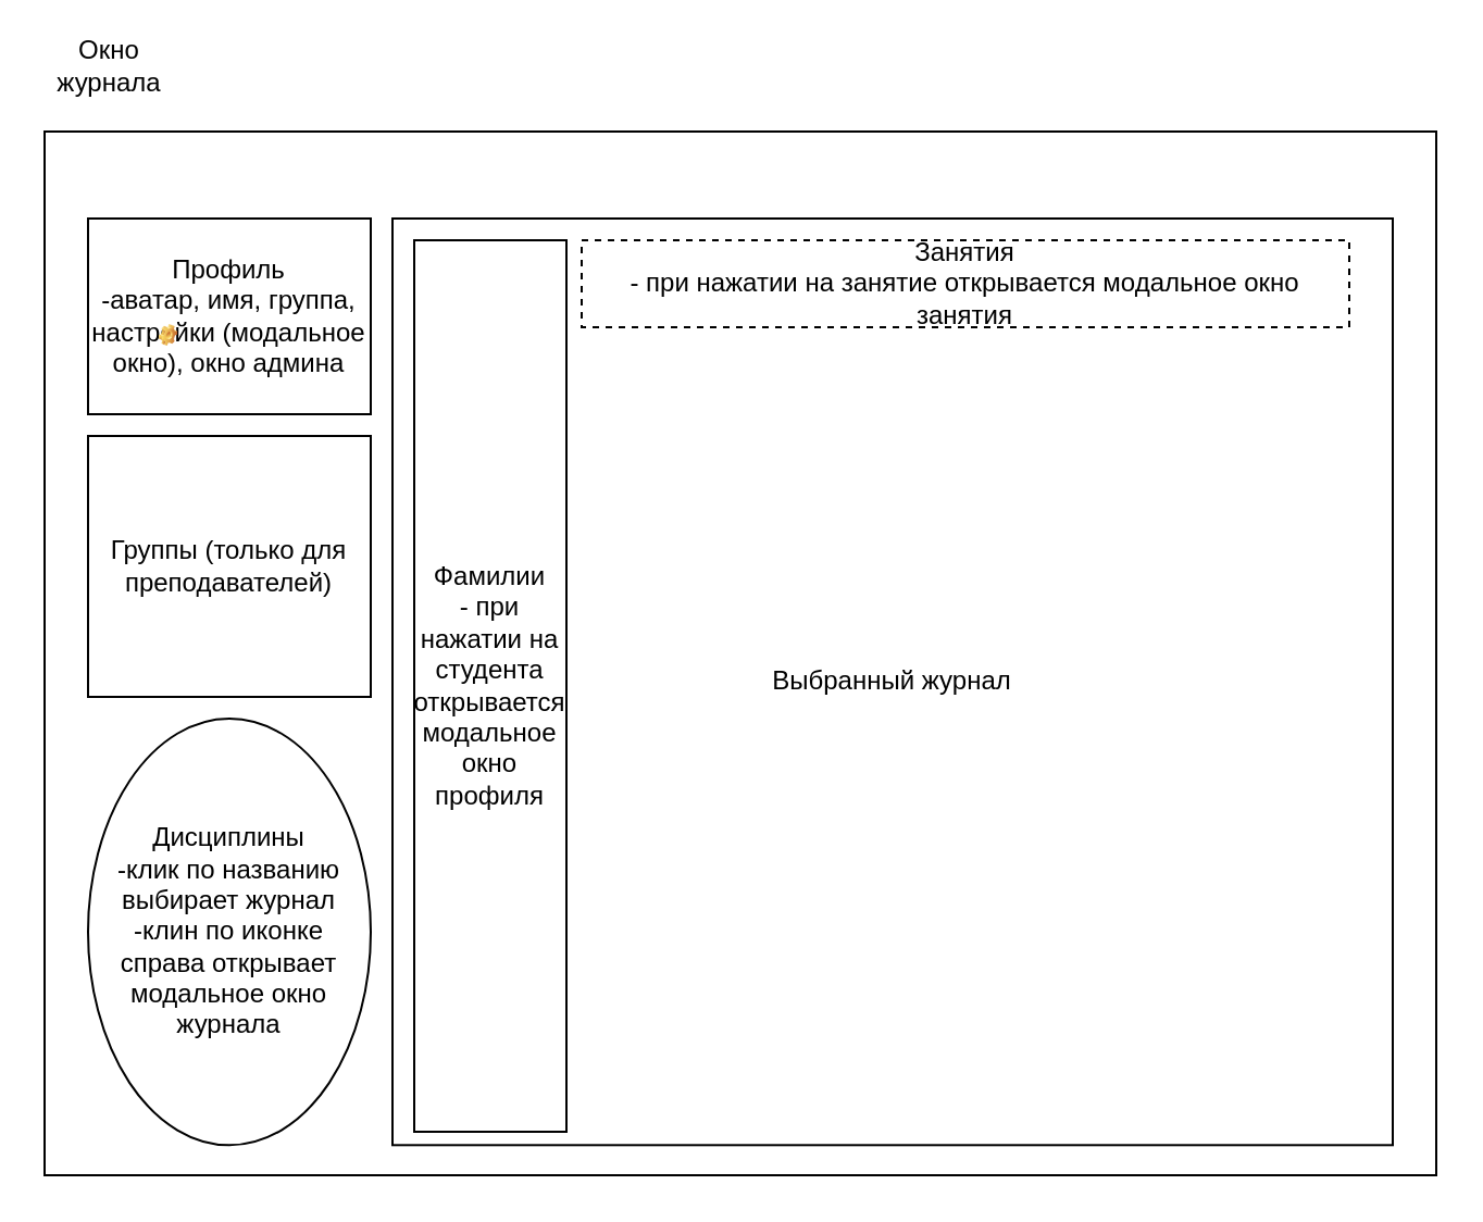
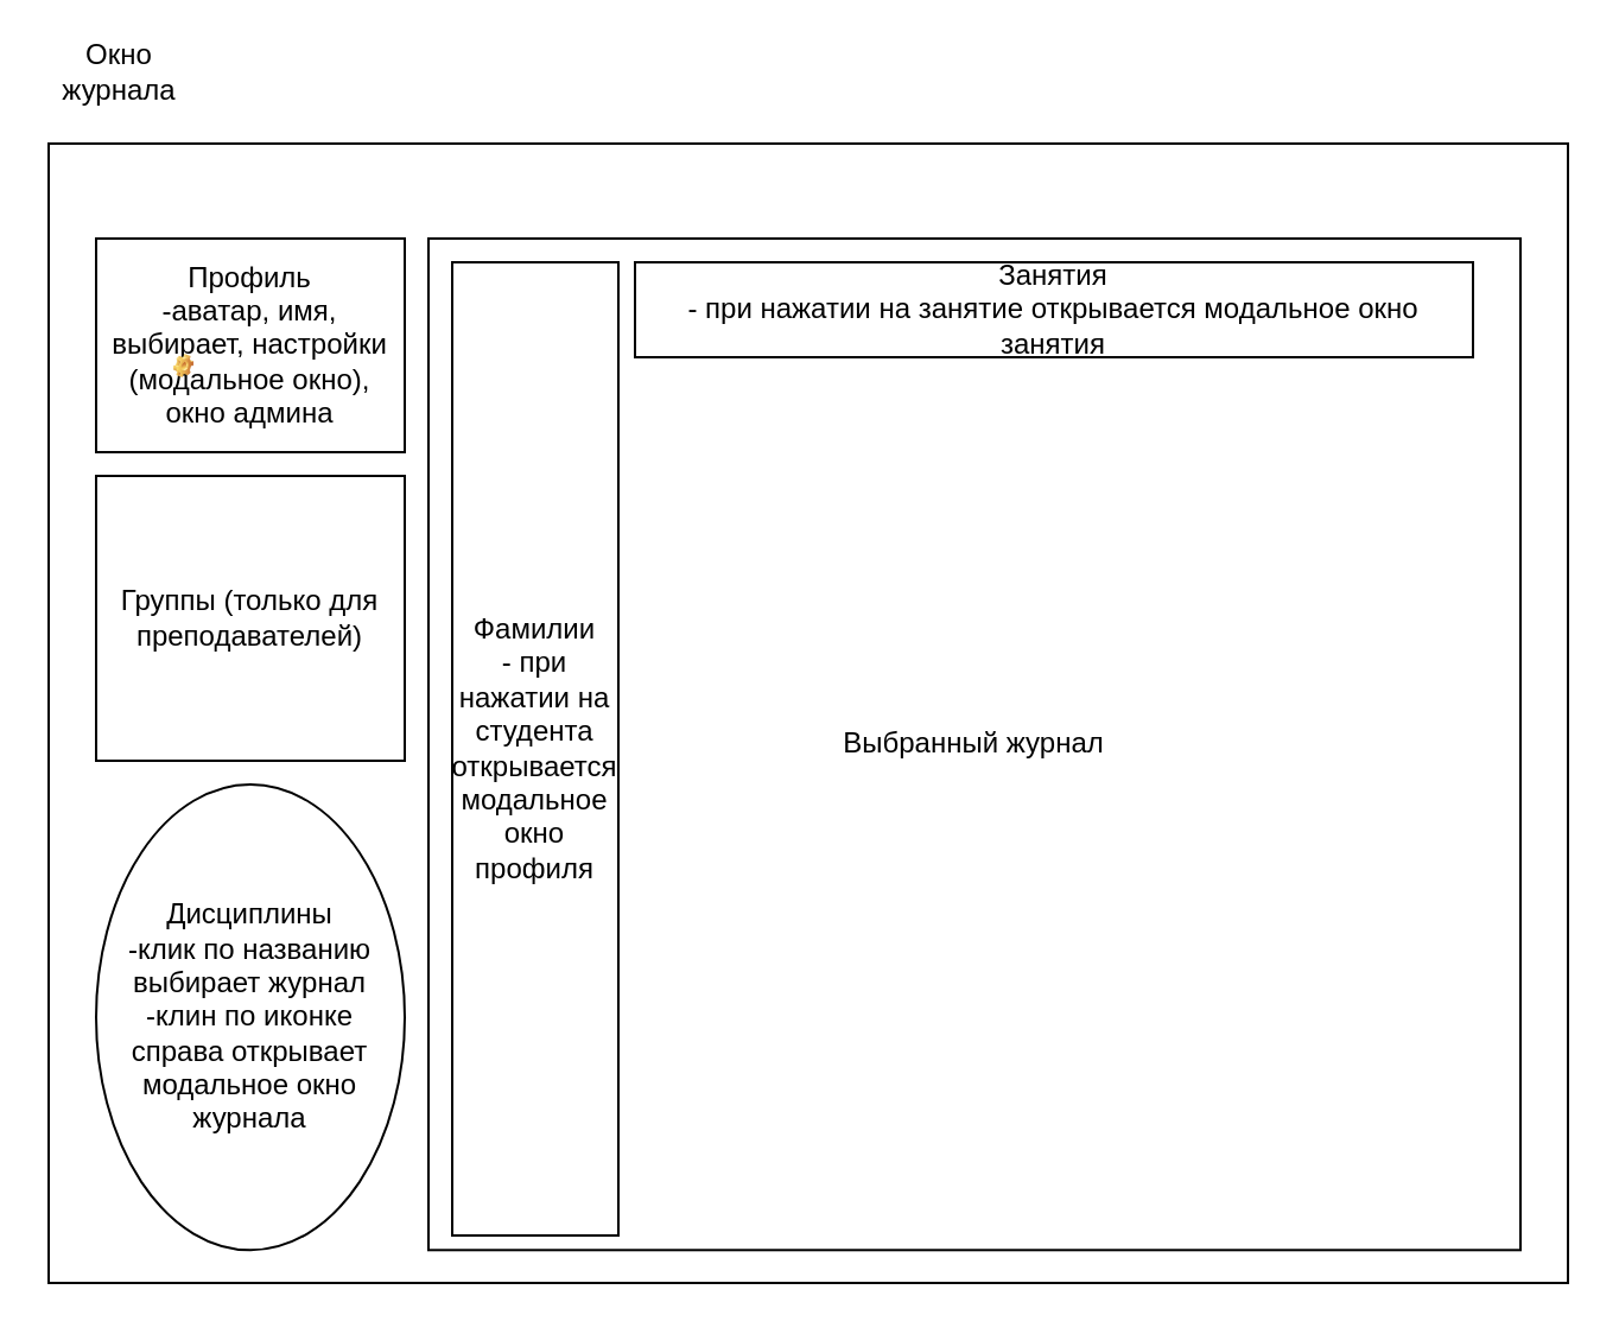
  <mxCell id="0" />
  <mxCell id="1" parent="0" />
  <mxCell id="2" value="" style="rounded=0;whiteSpace=wrap;html=1;fillColor=#ffffff;" vertex="1" parent="1"><mxGeometry x="20" y="60" width="640" height="480" as="geometry" /></mxCell>
  <mxCell id="3" value="Дисциплины&lt;br&gt;-клик по названию выбирает журнал&lt;br&gt;-клин по иконке справа открывает модальное окно журнала" style="ellipse;whiteSpace=wrap;html=1;fillColor=#ffffff;" vertex="1" parent="1"><mxGeometry x="40" y="330" width="130" height="196.15" as="geometry" /></mxCell>
  <mxCell id="4" value="Выбранный журнал" style="rounded=0;whiteSpace=wrap;html=1;fillColor=#ffffff;" vertex="1" parent="1"><mxGeometry x="180" y="100" width="460" height="426.15" as="geometry" /></mxCell>
  <mxCell id="5" value="Окно журнала" style="text;html=1;strokeColor=none;fillColor=none;align=center;verticalAlign=middle;whiteSpace=wrap;rounded=0;" vertex="1" parent="1"><mxGeometry x="30" y="20" width="40" height="20" as="geometry" /></mxCell>
  <mxCell id="6" value="" style="group" vertex="1" connectable="0" parent="1"><mxGeometry x="40" y="100" width="130" height="90" as="geometry" /></mxCell>
- <mxCell id="7" value="Профиль&lt;br&gt;-аватар, имя, группа, настройки (модальное окно), окно админа" style="rounded=0;whiteSpace=wrap;html=1;fillColor=#ffffff;" vertex="1" parent="6"><mxGeometry width="130" height="90" as="geometry" /></mxCell>
+ <mxCell id="7" value="Профиль&lt;br&gt;-аватар, имя, выбирает, настройки (модальное окно), окно админа" style="rounded=0;whiteSpace=wrap;html=1;fillColor=#ffffff;" vertex="1" parent="6"><mxGeometry width="130" height="90" as="geometry" /></mxCell>
  <mxCell id="8" value="" style="shape=image;html=1;verticalLabelPosition=bottom;verticalAlign=top;imageAspect=1;aspect=fixed;image=img/clipart/Gear_128x128.png" vertex="1" parent="6"><mxGeometry x="33" y="49" width="8.52" height="10" as="geometry" /></mxCell>
  <mxCell id="9" value="Группы (только для преподавателей)" style="rounded=0;whiteSpace=wrap;html=1;fillColor=#ffffff;" vertex="1" parent="1"><mxGeometry x="40" y="200" width="130" height="120" as="geometry" /></mxCell>
  <mxCell id="10" value="Фамилии&lt;br&gt;- при нажатии на студента открывается модальное окно профиля" style="rounded=0;whiteSpace=wrap;html=1;fillColor=#ffffff;" vertex="1" parent="1"><mxGeometry x="190" y="110" width="70" height="410" as="geometry" /></mxCell>
- <mxCell id="11" value="Занятия&lt;br&gt;- при нажатии на занятие открывается модальное окно занятия" style="rounded=0;whiteSpace=wrap;html=1;fillColor=#ffffff;dashed=1;" vertex="1" parent="1"><mxGeometry x="267" y="110" width="353" height="40" as="geometry" /></mxCell>
+ <mxCell id="11" value="Занятия&lt;br&gt;- при нажатии на занятие открывается модальное окно занятия" style="rounded=0;whiteSpace=wrap;html=1;fillColor=#ffffff;" vertex="1" parent="1"><mxGeometry x="267" y="110" width="353" height="40" as="geometry" /></mxCell>
